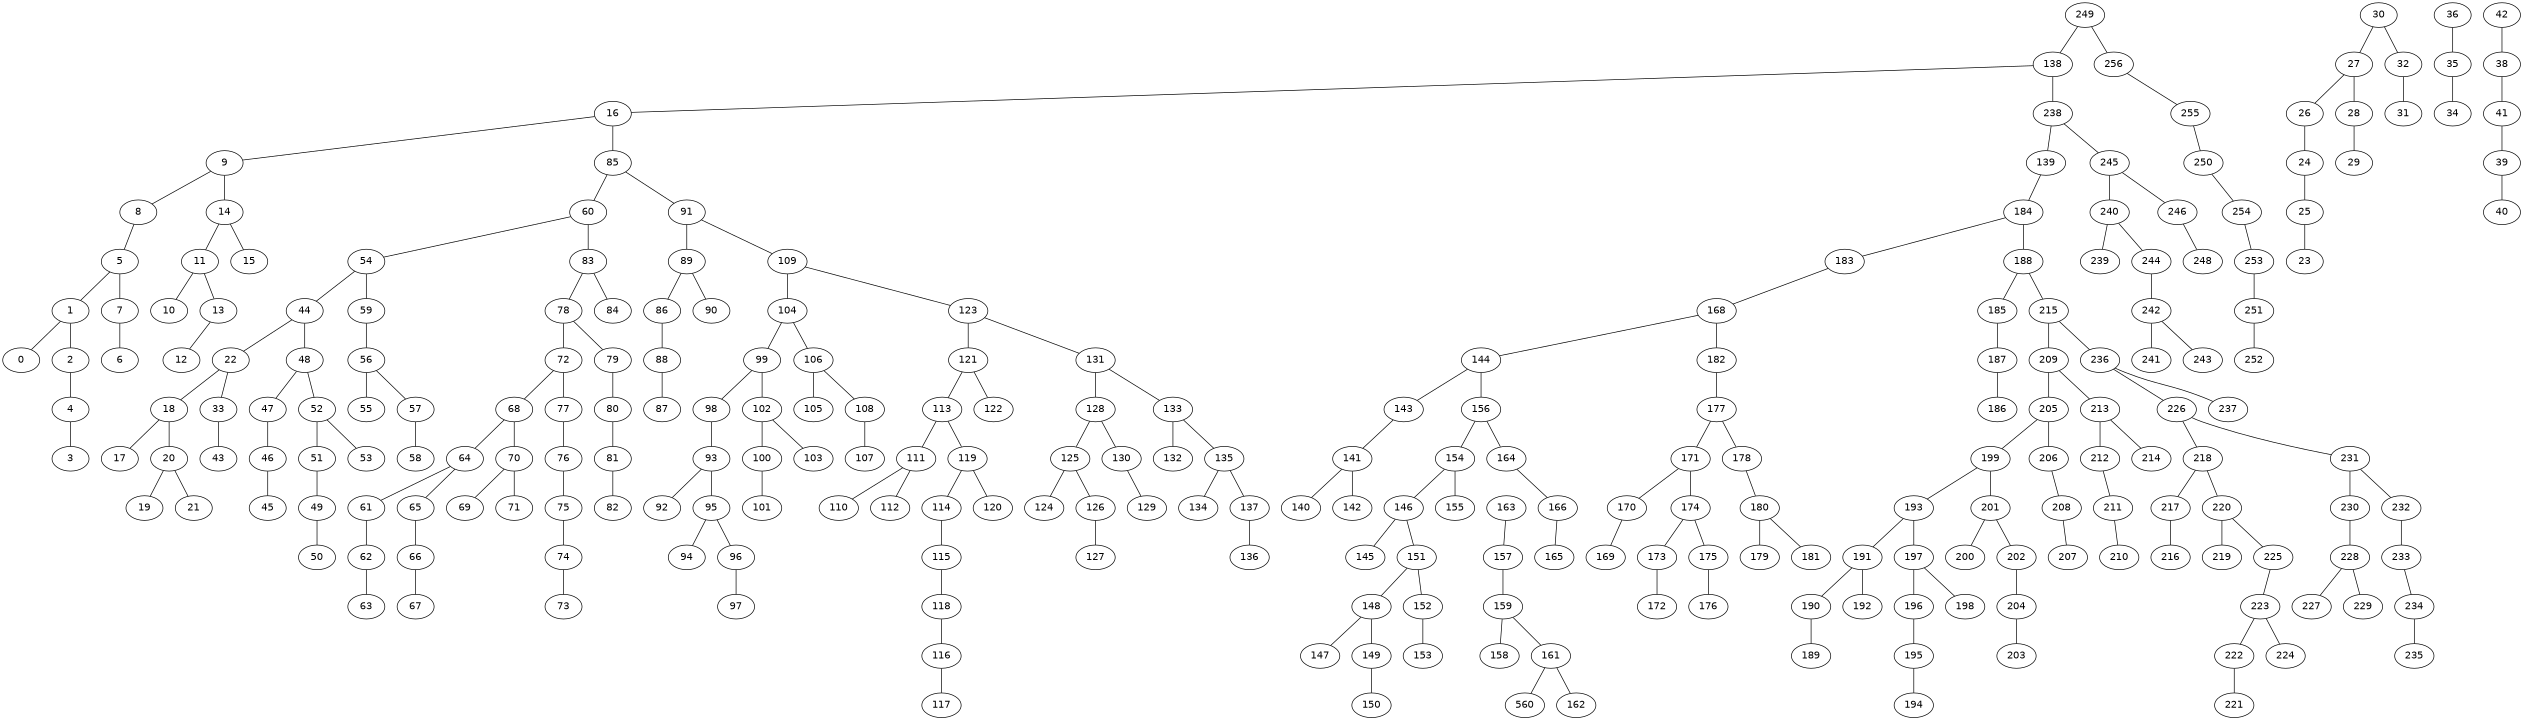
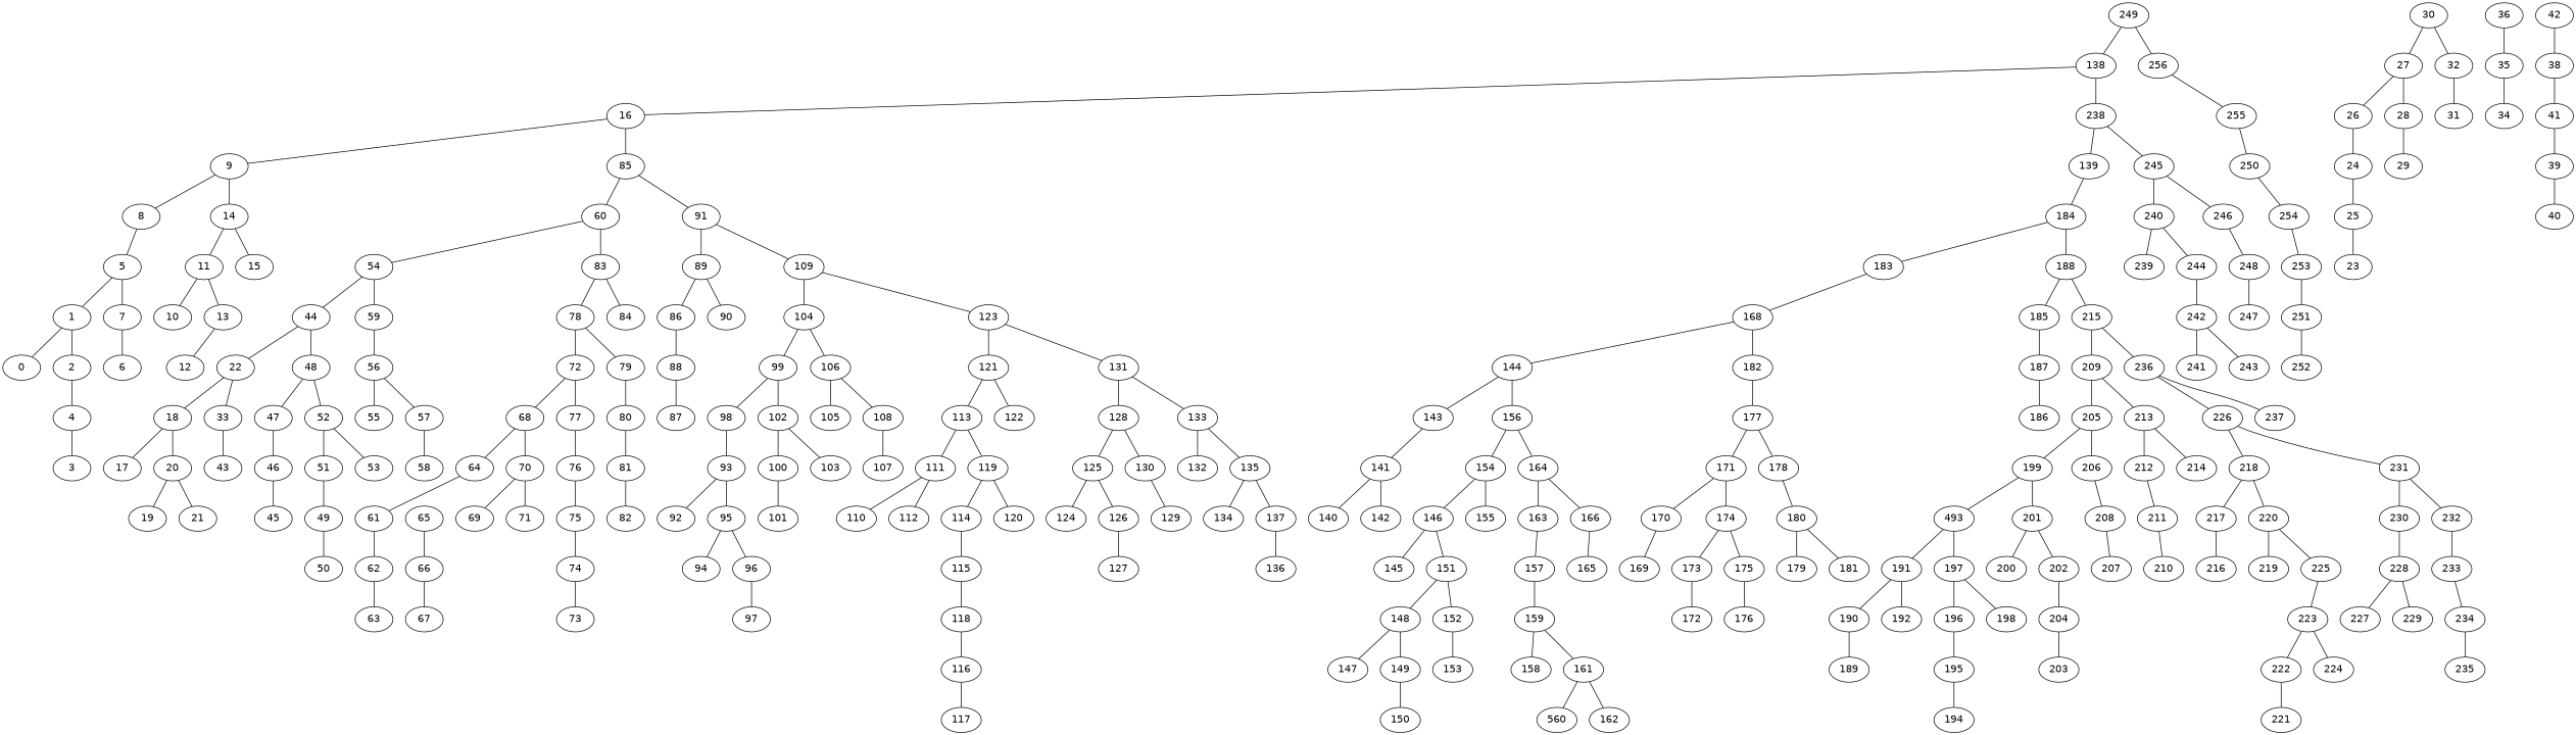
  graph {
    node [fontname=Helvetica]
    n1 [label=249]
    n2 [label=138]
    n3 [label=256]
    n4 [label=16]
    n5 [label=238]
    n6 [label=255]
    n7 [label=9]
    n8 [label=85]
    n9 [label=139]
    n10 [label=245]
    n11 [label=8]
    n12 [label=14]
    n13 [label=60]
    n14 [label=91]
    n15 [label=5]
    n16 [label=11]
    n17 [label=15]
    n18 [label=1]
    n19 [label=7]
    n20 [label=0]
    n21 [label=2]
    n22 [label=6]
    n23 [label=4]
    n24 [label=3]
    n25 [label=10]
    n26 [label=13]
    n27 [label=12]
    n28 [label=54]
    n29 [label=83]
    n30 [label=89]
    n31 [label=109]
    n32 [label=44]
    n33 [label=59]
    n34 [label=78]
    n35 [label=84]
    n36 [label=22]
    n37 [label=48]
    n38 [label=56]
    n39 [label=18]
    n40 [label=33]
    n41 [label=47]
    n42 [label=52]
    n43 [label=17]
    n44 [label=20]
    n45 [label=43]
    n46 [label=19]
    n47 [label=21]
    n48 [label=30]
    n49 [label=27]
    n50 [label=32]
    n51 [label=26]
    n52 [label=28]
    n53 [label=31]
    n54 [label=24]
    n55 [label=29]
    n56 [label=25]
    n57 [label=23]
    n58 [label=36]
    n59 [label=35]
    n60 [label=42]
    n61 [label=38]
    n62 [label=34]
    n63 [label=41]
    n64 [label=39]
    n65 [label=40]
    n66 [label=46]
    n67 [label=51]
    n68 [label=53]
    n69 [label=45]
    n70 [label=49]
    n71 [label=50]
    n72 [label=55]
    n73 [label=57]
    n74 [label=58]
    n75 [label=72]
    n76 [label=79]
    n77 [label=68]
    n78 [label=77]
    n79 [label=80]
    n80 [label=64]
    n81 [label=70]
    n82 [label=76]
    n83 [label=61]
    n84 [label=65]
    n85 [label=69]
    n86 [label=71]
    n87 [label=62]
    n88 [label=66]
    n89 [label=63]
    n90 [label=67]
    n91 [label=75]
    n92 [label=74]
    n93 [label=73]
    n94 [label=81]
    n95 [label=82]
    n96 [label=86]
    n97 [label=90]
    n98 [label=104]
    n99 [label=123]
    n100 [label=88]
    n101 [label=87]
    n102 [label=99]
    n103 [label=106]
    n104 [label=121]
    n105 [label=131]
    n106 [label=98]
    n107 [label=102]
    n108 [label=105]
    n109 [label=108]
    n110 [label=93]
    n111 [label=100]
    n112 [label=103]
    n113 [label=92]
    n114 [label=95]
    n115 [label=94]
    n116 [label=96]
    n117 [label=97]
    n118 [label=101]
    n119 [label=107]
    n120 [label=113]
    n121 [label=122]
    n122 [label=128]
    n123 [label=133]
    n124 [label=111]
    n125 [label=119]
    n126 [label=110]
    n127 [label=112]
    n128 [label=114]
    n129 [label=120]
    n130 [label=115]
    n131 [label=118]
    n132 [label=116]
    n133 [label=117]
    n134 [label=125]
    n135 [label=130]
    n136 [label=132]
    n137 [label=135]
    n138 [label=124]
    n139 [label=126]
    n140 [label=129]
    n141 [label=127]
    n142 [label=134]
    n143 [label=137]
    n144 [label=136]
    n145 [label=184]
    n146 [label=240]
    n147 [label=246]
    n148 [label=183]
    n149 [label=188]
    n150 [label=168]
    n151 [label=185]
    n152 [label=215]
    n153 [label=144]
    n154 [label=182]
    n155 [label=143]
    n156 [label=156]
    n157 [label=177]
    n158 [label=141]
    n159 [label=154]
    n160 [label=164]
    n161 [label=140]
    n162 [label=142]
    n163 [label=146]
    n164 [label=155]
    n165 [label=163]
    n166 [label=166]
    n167 [label=145]
    n168 [label=151]
    n169 [label=148]
    n170 [label=152]
    n171 [label=147]
    n172 [label=149]
    n173 [label=153]
    n174 [label=150]
    n175 [label=157]
    n176 [label=165]
    n177 [label=159]
    n178 [label=158]
    n179 [label=161]
    n180 [label=560]
    n181 [label=162]
    n182 [label=171]
    n183 [label=178]
    n184 [label=170]
    n185 [label=174]
    n186 [label=180]
    n187 [label=169]
    n188 [label=173]
    n189 [label=175]
    n190 [label=172]
    n191 [label=176]
    n192 [label=179]
    n193 [label=181]
    n194 [label=187]
    n195 [label=209]
    n196 [label=236]
    n197 [label=186]
    n198 [label=205]
    n199 [label=213]
    n200 [label=226]
    n201 [label=237]
    n202 [label=199]
    n203 [label=206]
    n204 [label=212]
    n205 [label=214]
-   n206 [label=193]
+   n206 [label=493]
    n207 [label=201]
    n208 [label=208]
    n209 [label=191]
    n210 [label=197]
    n211 [label=200]
    n212 [label=202]
    n213 [label=190]
    n214 [label=192]
    n215 [label=196]
    n216 [label=198]
    n217 [label=189]
    n218 [label=195]
    n219 [label=194]
    n220 [label=204]
    n221 [label=203]
    n222 [label=207]
    n223 [label=211]
    n224 [label=210]
    n225 [label=218]
    n226 [label=231]
    n227 [label=217]
    n228 [label=220]
    n229 [label=230]
    n230 [label=232]
    n231 [label=216]
    n232 [label=219]
    n233 [label=225]
    n234 [label=223]
    n235 [label=222]
    n236 [label=224]
    n237 [label=221]
    n238 [label=228]
    n239 [label=233]
    n240 [label=227]
    n241 [label=229]
    n242 [label=234]
    n243 [label=235]
    n244 [label=239]
    n245 [label=244]
    n246 [label=248]
    n247 [label=242]
    n248 [label=241]
    n249 [label=243]
+   n250 [label=247]
    n251 [label=250]
    n252 [label=254]
    n253 [label=253]
    n254 [label=251]
    n255 [label=252]
    n1 -- n2
    n1 -- n3
    n2 -- n4
    n2 -- n5
    n3 -- n6
    n4 -- n7
    n4 -- n8
    n5 -- n9
    n5 -- n10
    n6 -- n251
    n7 -- n11
    n7 -- n12
    n8 -- n13
    n8 -- n14
    n9 -- n145
    n10 -- n146
    n10 -- n147
    n11 -- n15
    n12 -- n16
    n12 -- n17
    n13 -- n28
    n13 -- n29
    n14 -- n30
    n14 -- n31
    n15 -- n18
    n15 -- n19
    n16 -- n25
    n16 -- n26
    n18 -- n20
    n18 -- n21
    n19 -- n22
    n21 -- n23
    n23 -- n24
    n26 -- n27
    n28 -- n32
    n28 -- n33
    n29 -- n34
    n29 -- n35
    n30 -- n96
    n30 -- n97
    n31 -- n98
    n31 -- n99
    n32 -- n36
    n32 -- n37
    n33 -- n38
    n34 -- n75
    n34 -- n76
    n36 -- n39
    n36 -- n40
    n37 -- n41
    n37 -- n42
    n38 -- n72
    n38 -- n73
    n39 -- n43
    n39 -- n44
    n40 -- n45
    n41 -- n66
    n42 -- n67
    n42 -- n68
    n44 -- n46
    n44 -- n47
    n48 -- n49
    n48 -- n50
    n49 -- n51
    n49 -- n52
    n50 -- n53
    n51 -- n54
    n52 -- n55
    n54 -- n56
    n56 -- n57
    n58 -- n59
    n59 -- n62
    n60 -- n61
    n61 -- n63
    n63 -- n64
    n64 -- n65
    n66 -- n69
    n67 -- n70
    n70 -- n71
    n73 -- n74
    n75 -- n77
    n75 -- n78
    n76 -- n79
    n77 -- n80
    n77 -- n81
    n78 -- n82
    n79 -- n94
    n80 -- n83
-   n80 -- n84
    n81 -- n85
    n81 -- n86
    n82 -- n91
    n83 -- n87
    n84 -- n88
    n87 -- n89
    n88 -- n90
    n91 -- n92
    n92 -- n93
    n94 -- n95
    n96 -- n100
    n98 -- n102
    n98 -- n103
    n99 -- n104
    n99 -- n105
    n100 -- n101
    n102 -- n106
    n102 -- n107
    n103 -- n108
    n103 -- n109
    n104 -- n120
    n104 -- n121
    n105 -- n122
    n105 -- n123
    n106 -- n110
    n107 -- n111
    n107 -- n112
    n109 -- n119
    n110 -- n113
    n110 -- n114
    n111 -- n118
    n114 -- n115
    n114 -- n116
    n116 -- n117
    n120 -- n124
    n120 -- n125
    n122 -- n134
    n122 -- n135
    n123 -- n136
    n123 -- n137
    n124 -- n126
    n124 -- n127
    n125 -- n128
    n125 -- n129
    n128 -- n130
    n130 -- n131
    n131 -- n132
    n132 -- n133
    n134 -- n138
    n134 -- n139
    n135 -- n140
    n137 -- n142
    n137 -- n143
    n139 -- n141
    n143 -- n144
    n145 -- n148
    n145 -- n149
    n146 -- n244
    n146 -- n245
    n147 -- n246
    n148 -- n150
    n149 -- n151
    n149 -- n152
    n150 -- n153
    n150 -- n154
    n151 -- n194
    n152 -- n195
    n152 -- n196
    n153 -- n155
    n153 -- n156
    n154 -- n157
    n155 -- n158
    n156 -- n159
    n156 -- n160
    n157 -- n182
    n157 -- n183
    n158 -- n161
    n158 -- n162
    n159 -- n163
    n159 -- n164
+   n160 -- n165
    n160 -- n166
    n163 -- n167
    n163 -- n168
    n165 -- n175
    n166 -- n176
    n168 -- n169
    n168 -- n170
    n169 -- n171
    n169 -- n172
    n170 -- n173
    n172 -- n174
    n175 -- n177
    n177 -- n178
    n177 -- n179
    n179 -- n180
    n179 -- n181
    n182 -- n184
    n182 -- n185
    n183 -- n186
    n184 -- n187
    n185 -- n188
    n185 -- n189
    n186 -- n192
    n186 -- n193
    n188 -- n190
    n189 -- n191
    n194 -- n197
    n195 -- n198
    n195 -- n199
    n196 -- n200
    n196 -- n201
    n198 -- n202
    n198 -- n203
    n199 -- n204
    n199 -- n205
    n200 -- n225
    n200 -- n226
    n202 -- n206
    n202 -- n207
    n203 -- n208
    n204 -- n223
    n206 -- n209
    n206 -- n210
    n207 -- n211
    n207 -- n212
    n208 -- n222
    n209 -- n213
    n209 -- n214
    n210 -- n215
    n210 -- n216
    n212 -- n220
    n213 -- n217
    n215 -- n218
    n218 -- n219
    n220 -- n221
    n223 -- n224
    n225 -- n227
    n225 -- n228
    n226 -- n229
    n226 -- n230
    n227 -- n231
    n228 -- n232
    n228 -- n233
    n229 -- n238
    n230 -- n239
    n233 -- n234
    n234 -- n235
    n234 -- n236
    n235 -- n237
    n238 -- n240
    n238 -- n241
    n239 -- n242
    n242 -- n243
    n245 -- n247
+   n246 -- n250
    n247 -- n248
    n247 -- n249
    n251 -- n252
    n252 -- n253
    n253 -- n254
    n254 -- n255
  }
